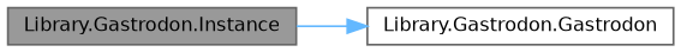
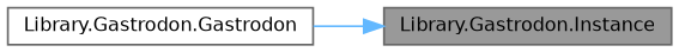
  digraph {
    rankdir=LR
    node [fontname=Helvetica fontsize=10 shape=box style=filled]
    n1 [color=gray40 fillcolor=grey60 fontcolor=black height=0.2 label="Library.Gastrodon.Instance" width=0.4]
    n2 [color=grey40 fillcolor=white height=0.2 label="Library.Gastrodon.Gastrodon" width=0.4]
-   n1 -> n2 [color=steelblue1 fontname=Helvetica fontsize=10 labelfontname=Helvetica labelfontsize=10 style=solid]
+   n2 -> n1 [color=steelblue1 fontname=Helvetica fontsize=10 labelfontname=Helvetica labelfontsize=10 style=solid]
  }
